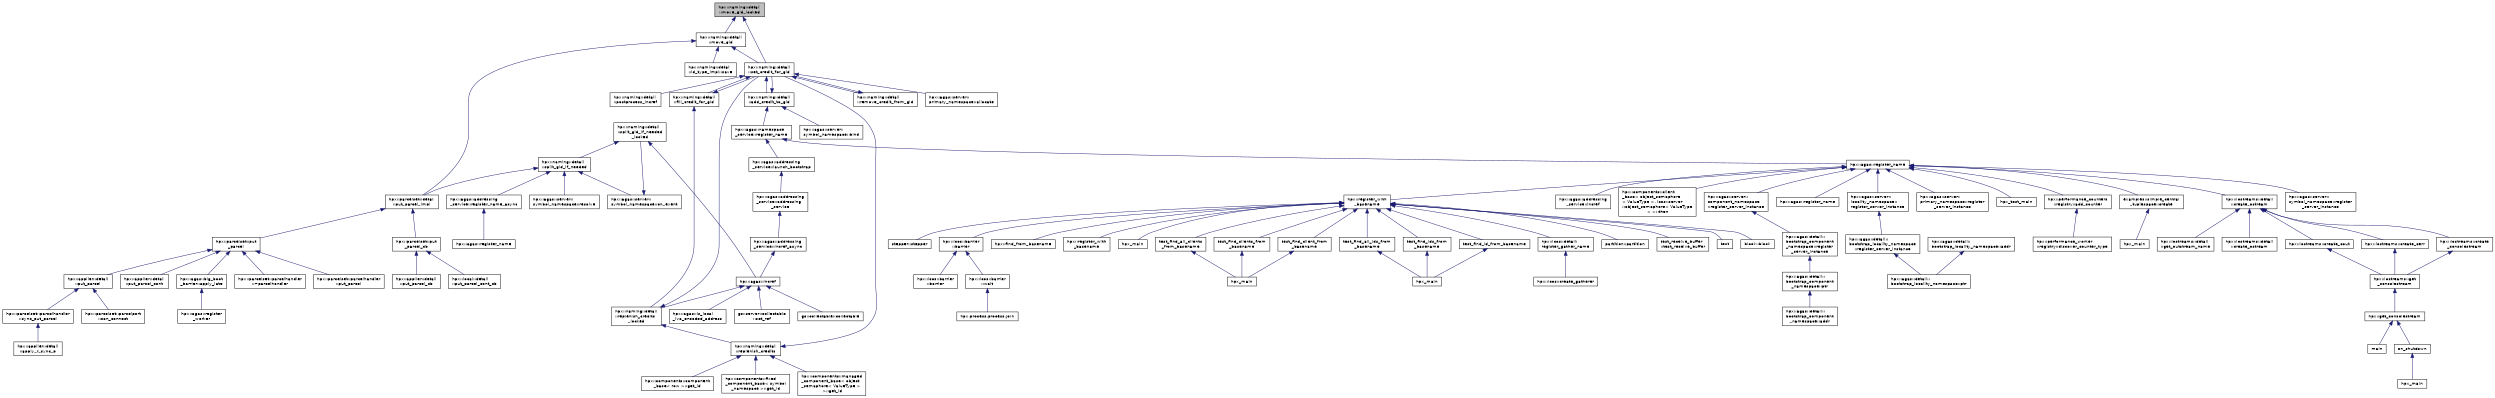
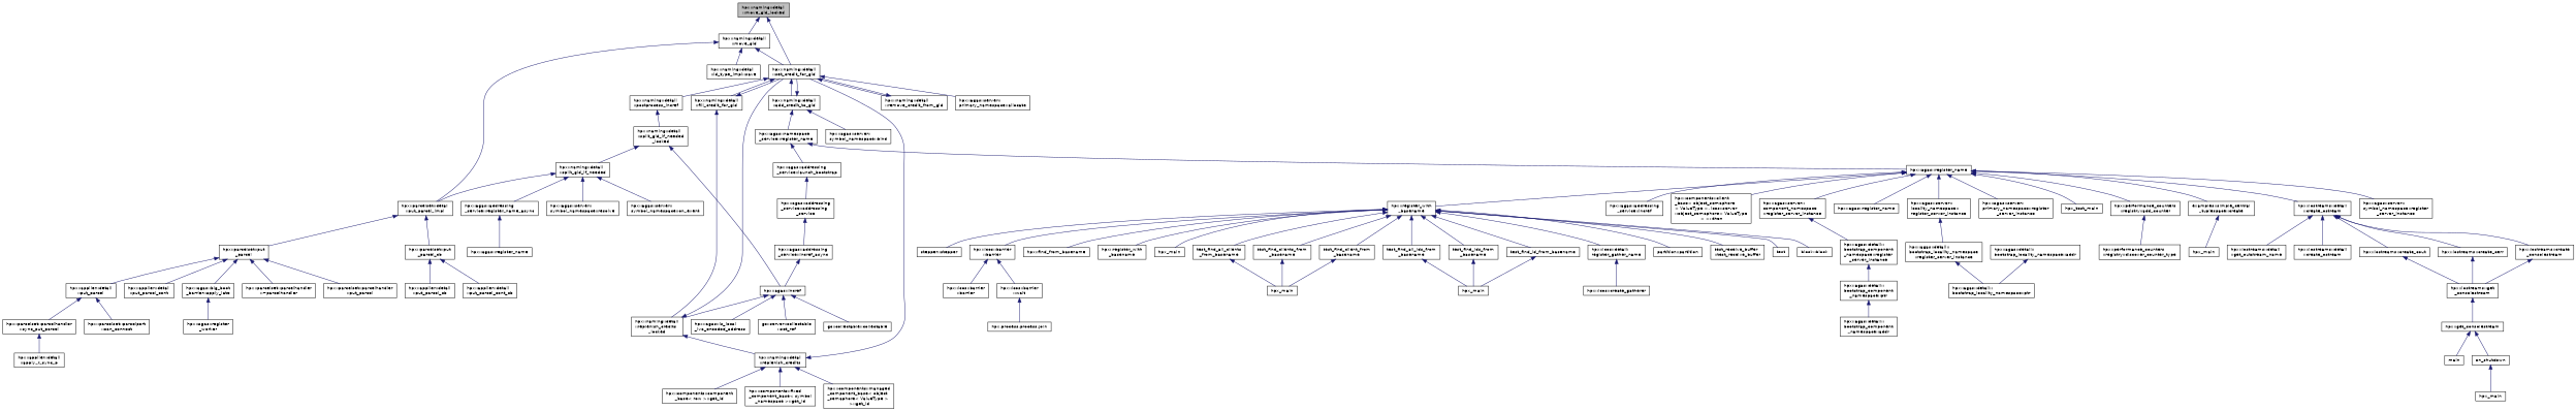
  digraph {
    rankdir=TB
    node [color=black fillcolor=white fontname=Helvetica fontsize=10 shape=record style=filled]
    edge [color=midnightblue dir=back fontname=Helvetica fontsize=10 labelfontname=Helvetica labelfontsize=10 style=solid]
    n1 [fillcolor=grey75 fontcolor=black height=0.2 label="hpx::naming::detail\l::move_gid_locked" width=0.4]
    n2 [height=0.2 label="hpx::naming::detail\l::move_gid" width=0.4]
    n3 [height=0.2 label="hpx::naming::detail\l::set_credit_for_gid" width=0.4]
    n4 [height=0.2 label="hpx::naming::detail\l::id_type_impl::save" width=0.4]
    n5 [height=0.2 label="hpx::parcelset::detail\l::put_parcel_impl" width=0.4]
    n6 [height=0.2 label="hpx::naming::detail\l::postprocess_incref" width=0.4]
    n7 [height=0.2 label="hpx::naming::detail\l::add_credit_to_gid" width=0.4]
    n8 [height=0.2 label="hpx::naming::detail\l::remove_credit_from_gid" width=0.4]
    n9 [height=0.2 label="hpx::naming::detail\l::fill_credit_for_gid" width=0.4]
    n10 [height=0.2 label="hpx::agas::server::\lprimary_namespace::allocate" width=0.4]
    n11 [height=0.2 label="hpx::parcelset::put\l_parcel" width=0.4]
    n12 [height=0.2 label="hpx::parcelset::put\l_parcel_cb" width=0.4]
    n13 [height=0.2 label="hpx::naming::detail\l::split_gid_if_needed\l_locked" width=0.4]
    n14 [height=0.2 label="hpx::agas::server::\lsymbol_namespace::bind" width=0.4]
    n15 [height=0.2 label="hpx::agas::namespace\l_service::register_name" width=0.4]
    n16 [height=0.2 label="hpx::naming::detail\l::replenish_credits\l_locked" width=0.4]
    n17 [height=0.2 label="hpx::naming::detail\l::split_gid_if_needed" width=0.4]
    n18 [height=0.2 label="hpx::agas::incref" width=0.4]
    n19 [height=0.2 label="hpx::agas::addressing\l_service::register_name_async" width=0.4]
    n20 [height=0.2 label="hpx::agas::server::\lsymbol_namespace::resolve" width=0.4]
    n21 [height=0.2 label="hpx::agas::server::\lsymbol_namespace::on_event" width=0.4]
    n22 [height=0.2 label="hpx::agas::register_name" width=0.4]
    n23 [height=0.2 label="hpx::applier::detail\l::put_parcel" width=0.4]
    n24 [height=0.2 label="hpx::applier::detail\l::put_parcel_cont" width=0.4]
    n25 [height=0.2 label="hpx::agas::big_boot\l_barrier::apply_late" width=0.4]
    n26 [height=0.2 label="hpx::parcelset::parcelhandler\l::~parcelhandler" width=0.4]
    n27 [height=0.2 label="hpx::parcelset::parcelhandler\l::put_parcel" width=0.4]
    n28 [height=0.2 label="hpx::applier::detail\l::put_parcel_cb" width=0.4]
-   n29 [height=0.2 label="hpx::local::detail\l::put_parcel_cont_cb" width=0.4]
+   n29 [height=0.2 label="hpx::applier::detail\l::put_parcel_cont_cb" width=0.4]
    n30 [height=0.2 label="hpx::parcelset::parcelhandler\l::sync_put_parcel" width=0.4]
    n31 [height=0.2 label="hpx::parcelset::parcelport\l::can_connect" width=0.4]
    n32 [height=0.2 label="hpx::agas::register\l_worker" width=0.4]
    n33 [height=0.2 label="hpx::applier::detail\l::apply_r_sync_p" width=0.4]
    n34 [height=0.2 label="hpx::agas::addressing\l_service::launch_bootstrap" width=0.4]
    n35 [height=0.2 label="hpx::agas::register_name" width=0.4]
    n36 [height=0.2 label="hpx::agas::addressing\l_service::addressing\l_service" width=0.4]
    n37 [height=0.2 label="hpx::register_with\l_basename" width=0.4]
    n38 [height=0.2 label="hpx::agas::addressing\l_service::incref" width=0.4]
    n39 [height=0.2 label="hpx::components::client\l_base\< object_semaphore\l\< ValueType \>, lcos::server\l::object_semaphore\< ValueType\l \> \>::then" width=0.4]
    n40 [height=0.2 label="hpx::agas::server::\lcomponent_namespace\l::register_server_instance" width=0.4]
    n41 [height=0.2 label="hpx::agas::register_name" width=0.4]
    n42 [height=0.2 label="hpx::agas::server::\llocality_namespace::\lregister_server_instance" width=0.4]
    n43 [height=0.2 label="hpx::agas::server::\lprimary_namespace::register\l_server_instance" width=0.4]
    n44 [height=0.2 label=hpx_test_main width=0.4]
    n45 [height=0.2 label="hpx::performance_counters\l::registry::add_counter" width=0.4]
    n46 [height=0.2 label="examples::simple_central\l_tuplespace::create" width=0.4]
    n47 [height=0.2 label="hpx::iostreams::detail\l::create_ostream" width=0.4]
    n48 [height=0.2 label="hpx::agas::server::\lsymbol_namespace::register\l_server_instance" width=0.4]
    n49 [height=0.2 label="hpx::agas::addressing\l_service::incref_async" width=0.4]
    n50 [height=0.2 label="hpx::agas::is_local\l_lva_encoded_address" width=0.4]
    n51 [height=0.2 label="gc::server::collectable\l::set_ref" width=0.4]
    n52 [height=0.2 label="gc::collectable::collectable" width=0.4]
    n53 [height=0.2 label="hpx::naming::detail\l::replenish_credits" width=0.4]
    n54 [height=0.2 label="hpx::components::component\l_base\< row \>::get_id" width=0.4]
    n55 [height=0.2 label="hpx::components::fixed\l_component_base\< symbol\l_namespace \>::get_id" width=0.4]
    n56 [height=0.2 label="hpx::components::managed\l_component_base\< object\l_semaphore\< ValueType \>\l \>::get_id" width=0.4]
    n57 [height=0.2 label="stepper::stepper" width=0.4]
    n58 [height=0.2 label="hpx::lcos::barrier\l::barrier" width=0.4]
    n59 [height=0.2 label="hpx::find_from_basename" width=0.4]
    n60 [height=0.2 label="hpx::register_with\l_basename" width=0.4]
    n61 [height=0.2 label=hpx_main width=0.4]
    n62 [height=0.2 label="test_find_all_clients\l_from_basename" width=0.4]
    n63 [height=0.2 label="test_find_clients_from\l_basename" width=0.4]
    n64 [height=0.2 label="test_find_client_from\l_basename" width=0.4]
    n65 [height=0.2 label="test_find_all_ids_from\l_basename" width=0.4]
    n66 [height=0.2 label="test_find_ids_from\l_basename" width=0.4]
    n67 [height=0.2 label=test_find_id_from_basename width=0.4]
    n68 [height=0.2 label="hpx::lcos::detail::\lregister_gather_name" width=0.4]
    n69 [height=0.2 label="partition::partition" width=0.4]
    n70 [height=0.2 label="test_receive_buffer\l::test_receive_buffer" width=0.4]
    n71 [height=0.2 label=test width=0.4]
    n72 [height=0.2 label="block::block" width=0.4]
    n73 [height=0.2 label="hpx::agas::detail::\lbootstrap_component\l_namespace::register\l_server_instance" width=0.4]
    n74 [height=0.2 label="hpx::agas::detail::\lbootstrap_locality_namespace\l::register_server_instance" width=0.4]
-   n75 [height=0.2 label="hpx::performance_worker\l::registry::discover_counter_type" width=0.4]
+   n75 [height=0.2 label="hpx::performance_counters\l::registry::discover_counter_type" width=0.4]
    n76 [height=0.2 label=hpx_main width=0.4]
    n77 [height=0.2 label="hpx::iostreams::detail\l::get_outstream_name" width=0.4]
    n78 [height=0.2 label="hpx::iostreams::detail\l::create_ostream" width=0.4]
    n79 [height=0.2 label="hpx::iostreams::create_cout" width=0.4]
    n80 [height=0.2 label="hpx::iostreams::create_cerr" width=0.4]
    n81 [height=0.2 label="hpx::iostreams::create\l_consolestream" width=0.4]
    n82 [height=0.2 label="hpx::lcos::barrier\l::barrier" width=0.4]
    n83 [height=0.2 label="hpx::lcos::barrier\l::wait" width=0.4]
    n84 [height=0.2 label=hpx_main width=0.4]
    n85 [height=0.2 label=hpx_main width=0.4]
    n86 [height=0.2 label="hpx::lcos::create_gatherer" width=0.4]
    n87 [height=0.2 label="hpx.process.process.join" width=0.4]
    n88 [height=0.2 label="hpx::agas::detail::\lbootstrap_component\l_namespace::ptr" width=0.4]
    n89 [height=0.2 label="hpx::agas::detail::\lbootstrap_component\l_namespace::addr" width=0.4]
    n90 [height=0.2 label="hpx::agas::detail::\lbootstrap_locality_namespace::ptr" width=0.4]
    n91 [height=0.2 label="hpx::agas::detail::\lbootstrap_locality_namespace::addr" width=0.4]
    n92 [height=0.2 label="hpx::iostreams::get\l_consolestream" width=0.4]
    n93 [height=0.2 label="hpx::get_consolestream" width=0.4]
    n94 [height=0.2 label=main width=0.4]
    n95 [height=0.2 label=on_shutdown width=0.4]
    n96 [height=0.2 label=hpx_main width=0.4]
    n1 -> n2
    n1 -> n3
    n2 -> n3
    n2 -> n4
    n2 -> n5
    n3 -> n6
    n3 -> n7
    n3 -> n8
    n3 -> n9
    n3 -> n10
    n5 -> n11
    n5 -> n12
-   n21 -> n13
+   n6 -> n13
    n7 -> n3
    n7 -> n14
    n7 -> n15
    n8 -> n3
    n9 -> n3
    n9 -> n16
    n11 -> n23
    n11 -> n24
    n11 -> n25
    n11 -> n26
    n11 -> n27
    n12 -> n28
    n12 -> n29
    n13 -> n17
    n13 -> n18
    n15 -> n34
    n15 -> n35
    n16 -> n3
    n16 -> n53
    n17 -> n5
    n17 -> n19
    n17 -> n20
    n17 -> n21
    n18 -> n16
    n18 -> n50
    n18 -> n51
    n18 -> n52
    n19 -> n22
    n23 -> n30
    n23 -> n31
    n25 -> n32
    n30 -> n33
    n34 -> n36
    n35 -> n37
    n35 -> n38
    n35 -> n39
    n35 -> n40
    n35 -> n41
    n35 -> n42
    n35 -> n43
    n35 -> n44
    n35 -> n45
    n35 -> n46
    n35 -> n47
    n35 -> n48
    n36 -> n49
    n37 -> n57
    n37 -> n58
    n37 -> n59
    n37 -> n60
    n37 -> n61
    n37 -> n62
    n37 -> n63
    n37 -> n64
    n37 -> n65
    n37 -> n66
    n37 -> n67
    n37 -> n68
    n37 -> n69
    n37 -> n70
    n37 -> n71
    n37 -> n72
    n40 -> n73
    n42 -> n74
    n45 -> n75
    n46 -> n76
    n47 -> n77
    n47 -> n78
    n47 -> n79
    n47 -> n80
    n47 -> n81
    n49 -> n18
    n53 -> n3
    n53 -> n54
    n53 -> n55
    n53 -> n56
    n58 -> n82
    n58 -> n83
    n62 -> n84
    n63 -> n84
    n64 -> n84
    n65 -> n85
    n66 -> n85
    n67 -> n85
    n68 -> n86
    n73 -> n88
    n74 -> n90
    n79 -> n92
    n80 -> n92
    n81 -> n92
    n83 -> n87
    n88 -> n89
    n91 -> n90
    n92 -> n93
    n93 -> n94
    n93 -> n95
    n95 -> n96
  }
